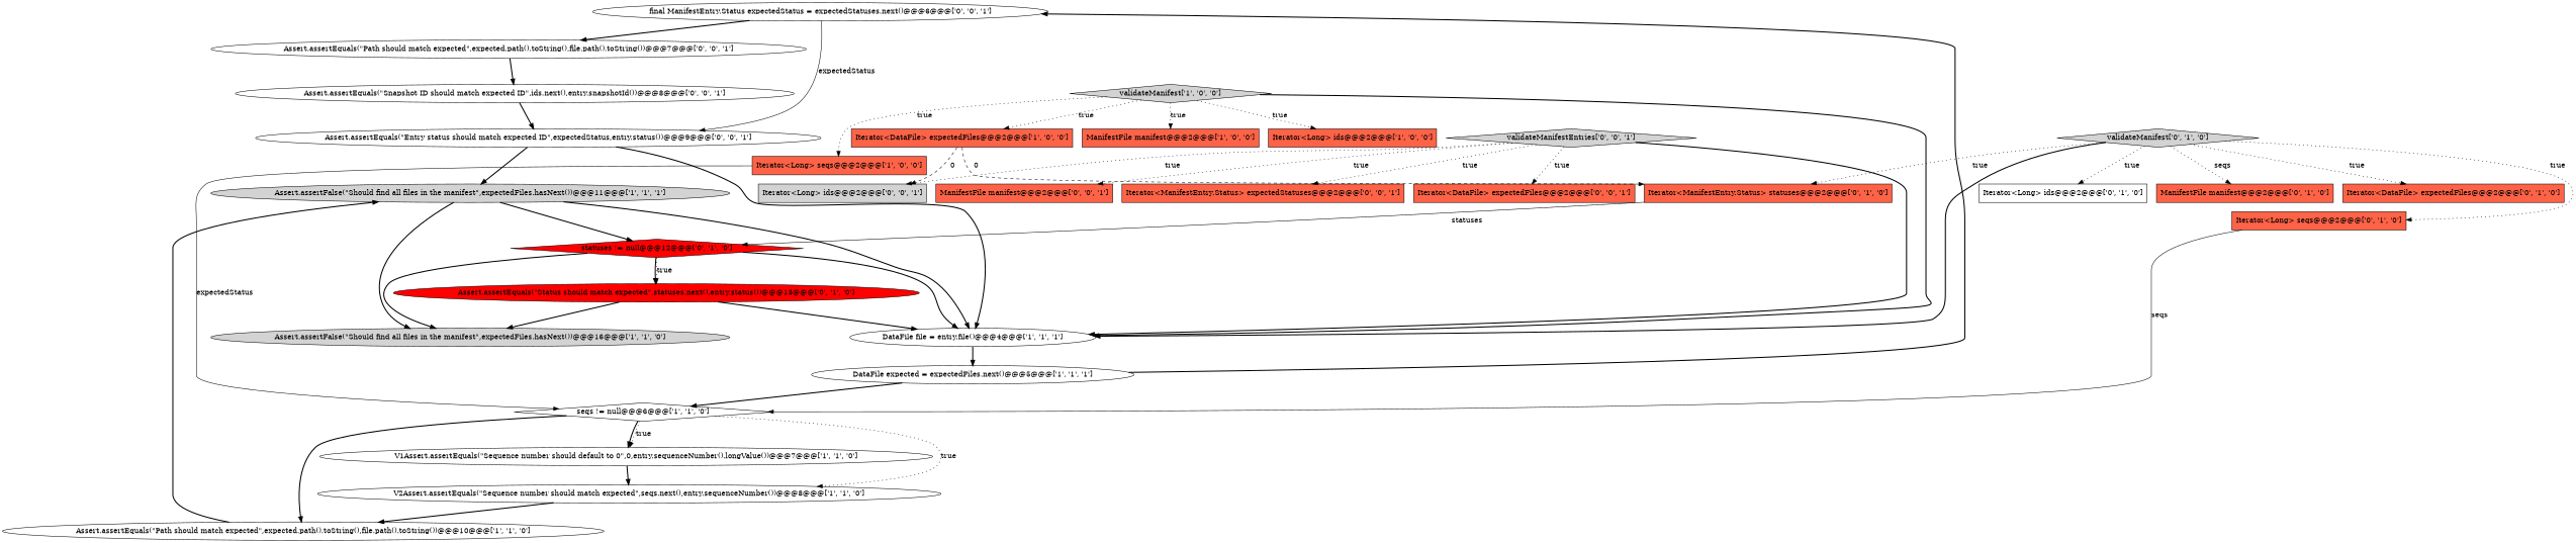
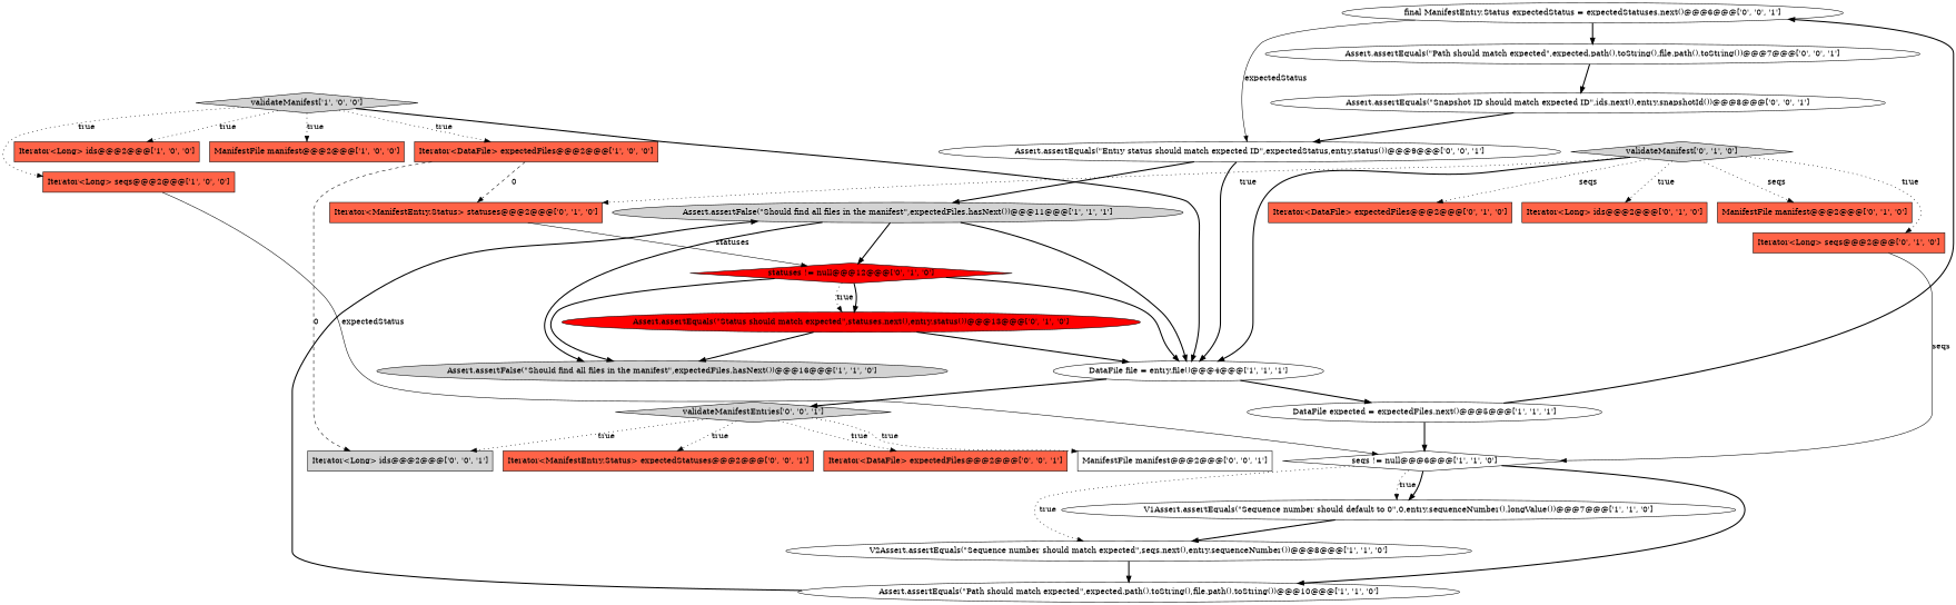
  digraph {
    node [fillcolor=tomato shape=box style=filled]
    edge [style=bold]
    n1 [fillcolor=white label="final ManifestEntry.Status expectedStatus = expectedStatuses.next()@@@6@@@['0', '0', '1']" shape=ellipse]
    n2 [fillcolor=white label="Assert.assertEquals(\"Path should match expected\",expected.path().toString(),file.path().toString())@@@7@@@['0', '0', '1']" shape=ellipse]
    n3 [fillcolor=white label="Assert.assertEquals(\"Entry status should match expected ID\",expectedStatus,entry.status())@@@9@@@['0', '0', '1']" shape=ellipse]
    n4 [fillcolor=white label="Assert.assertEquals(\"Snapshot ID should match expected ID\",ids.next(),entry.snapshotId())@@@8@@@['0', '0', '1']" shape=ellipse]
    n5 [fillcolor=lightgray label="Assert.assertFalse(\"Should find all files in the manifest\",expectedFiles.hasNext())@@@11@@@['1', '1', '1']" shape=ellipse]
    n6 [fillcolor=white label="DataFile file = entry.file()@@@4@@@['1', '1', '1']" shape=ellipse]
-   n7 [fillcolor=white label="Iterator<Long> ids@@@2@@@['0', '1', '0']"]
+   n7 [label="Iterator<Long> ids@@@2@@@['0', '1', '0']"]
    n8 [fillcolor=red label="statuses != null@@@12@@@['0', '1', '0']" shape=diamond]
    n9 [fillcolor=lightgray label="Assert.assertFalse(\"Should find all files in the manifest\",expectedFiles.hasNext())@@@16@@@['1', '1', '0']" shape=ellipse]
    n10 [fillcolor=red label="Assert.assertEquals(\"Status should match expected\",statuses.next(),entry.status())@@@13@@@['0', '1', '0']" shape=ellipse]
    n11 [fillcolor=white label="DataFile expected = expectedFiles.next()@@@5@@@['1', '1', '1']" shape=ellipse]
    n12 [fillcolor=white label="V2Assert.assertEquals(\"Sequence number should match expected\",seqs.next(),entry.sequenceNumber())@@@8@@@['1', '1', '0']" shape=ellipse]
    n13 [fillcolor=white label="Assert.assertEquals(\"Path should match expected\",expected.path().toString(),file.path().toString())@@@10@@@['1', '1', '0']" shape=ellipse]
    n14 [fillcolor=lightgray label="validateManifestEntries['0', '0', '1']" shape=diamond]
    n15 [fillcolor=lightgray label="Iterator<Long> ids@@@2@@@['0', '0', '1']"]
    n16 [label="Iterator<DataFile> expectedFiles@@@2@@@['0', '0', '1']"]
-   n17 [label="ManifestFile manifest@@@2@@@['0', '0', '1']"]
+   n17 [fillcolor=white label="ManifestFile manifest@@@2@@@['0', '0', '1']"]
    n18 [label="Iterator<ManifestEntry.Status> expectedStatuses@@@2@@@['0', '0', '1']"]
    n19 [label="Iterator<Long> seqs@@@2@@@['1', '0', '0']"]
    n20 [fillcolor=white label="seqs != null@@@6@@@['1', '1', '0']" shape=diamond]
    n21 [fillcolor=white label="V1Assert.assertEquals(\"Sequence number should default to 0\",0,entry.sequenceNumber().longValue())@@@7@@@['1', '1', '0']" shape=ellipse]
    n22 [label="ManifestFile manifest@@@2@@@['0', '1', '0']"]
    n23 [label="Iterator<ManifestEntry.Status> statuses@@@2@@@['0', '1', '0']"]
    n24 [label="Iterator<Long> ids@@@2@@@['1', '0', '0']"]
    n25 [label="Iterator<DataFile> expectedFiles@@@2@@@['1', '0', '0']"]
    n26 [label="ManifestFile manifest@@@2@@@['1', '0', '0']"]
    n27 [label="Iterator<DataFile> expectedFiles@@@2@@@['0', '1', '0']"]
    n28 [label="Iterator<Long> seqs@@@2@@@['0', '1', '0']"]
    n29 [fillcolor=lightgray label="validateManifest['0', '1', '0']" shape=diamond]
    n30 [fillcolor=lightgray label="validateManifest['1', '0', '0']" shape=diamond]
    n1 -> n2
    n1 -> n3 [label=expectedStatus style=solid]
    n2 -> n4
    n3 -> n5
    n3 -> n6
    n4 -> n3
    n5 -> n6
    n5 -> n8
    n5 -> n9
    n6 -> n11
    n8 -> n6
    n8 -> n9
    n8 -> n10
    n8 -> n10 [label=true style=dotted]
    n10 -> n6
    n10 -> n9
    n11 -> n1
    n11 -> n20
    n12 -> n13
    n13 -> n5
-   n14 -> n6
+   n6 -> n14
    n14 -> n15 [label=true style=dotted]
    n14 -> n16 [label=true style=dotted]
    n14 -> n17 [label=true style=dotted]
    n14 -> n18 [label=true style=dotted]
    n19 -> n20 [label=expectedStatus style=solid]
    n20 -> n12 [label=true style=dotted]
    n20 -> n13
    n20 -> n21 [label=true style=dotted]
    n20 -> n21
    n21 -> n12
    n23 -> n8 [label=statuses style=solid]
    n25 -> n15 [label=0 style=dashed]
    n25 -> n23 [label=0 style=dashed]
    n28 -> n20 [label=seqs style=solid]
    n29 -> n6
    n29 -> n7 [label=true style=dotted]
    n29 -> n22 [label=seqs style=dotted]
    n29 -> n23 [label=true style=dotted]
-   n29 -> n27 [label=true style=dotted]
+   n29 -> n27 [label=seqs style=dotted]
    n29 -> n28 [label=true style=dotted]
    n30 -> n6
    n30 -> n19 [label=true style=dotted]
    n30 -> n24 [label=true style=dotted]
    n30 -> n25 [label=true style=dotted]
    n30 -> n26 [label=true style=dotted]
  }
